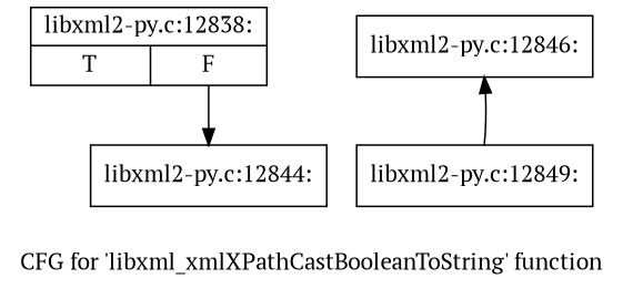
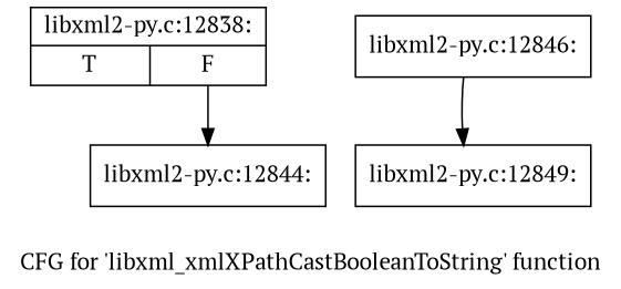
  digraph {
    fontname="PT Serif"
    label="CFG for 'libxml_xmlXPathCastBooleanToString' function"
    node [fontname="PT Serif" shape=record]
    edge [fontname="PT Serif"]
    n1 [label="{libxml2-py.c:12838:|{<s0>T|<s1>F}}"]
    n2 [label="{libxml2-py.c:12844:}"]
    n3 [label="{libxml2-py.c:12846:}"]
    n4 [label="{libxml2-py.c:12849:}"]
    n1 -> n2 [tailport=s1]
-   n4 -> n3
+   n3 -> n4
  }
